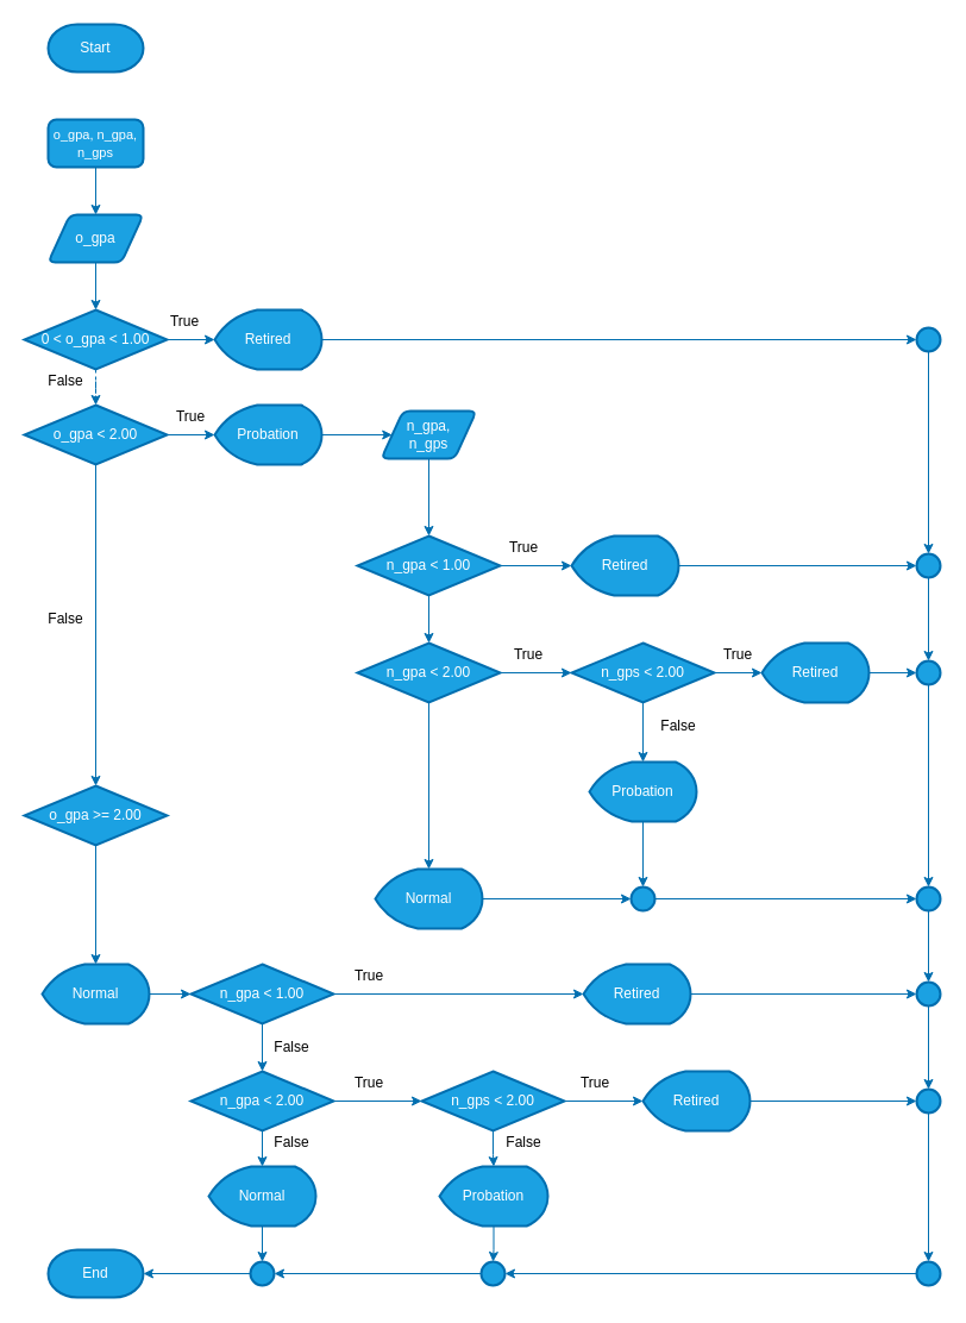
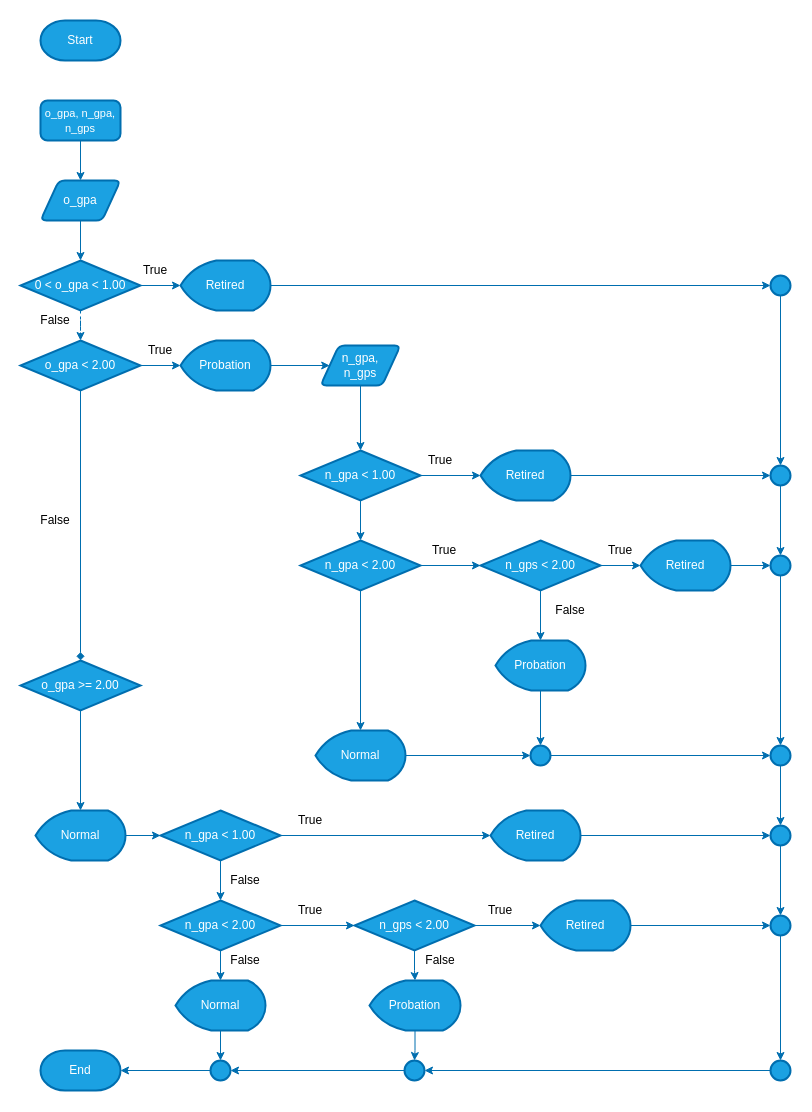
  <mxCell id="0" />
  <mxCell id="1" parent="0" />
  <mxCell id="2" value="Start" style="strokeWidth=2;html=1;shape=mxgraph.flowchart.terminator;whiteSpace=wrap;fillColor=#1ba1e2;strokeColor=#006EAF;fontColor=#ffffff;" parent="1" vertex="1"><mxGeometry x="40" y="20" width="80" height="40" as="geometry" /></mxCell>
  <mxCell id="3" value="" style="edgeStyle=orthogonalEdgeStyle;rounded=0;orthogonalLoop=1;jettySize=auto;html=1;fillColor=#1ba1e2;strokeColor=#006EAF;" parent="1" source="4" target="6" edge="1"><mxGeometry relative="1" as="geometry" /></mxCell>
  <mxCell id="4" value="&lt;font style=&quot;font-size: 11px&quot;&gt;o_gpa, n_gpa,&lt;br&gt;n_gps&lt;/font&gt;" style="rounded=1;whiteSpace=wrap;html=1;absoluteArcSize=1;arcSize=14;strokeWidth=2;fillColor=#1ba1e2;strokeColor=#006EAF;fontColor=#ffffff;" parent="1" vertex="1"><mxGeometry x="40" y="100" width="80" height="40" as="geometry" /></mxCell>
  <mxCell id="5" value="" style="edgeStyle=orthogonalEdgeStyle;rounded=0;orthogonalLoop=1;jettySize=auto;html=1;fillColor=#1ba1e2;strokeColor=#006EAF;" parent="1" source="6" target="9" edge="1"><mxGeometry relative="1" as="geometry" /></mxCell>
  <mxCell id="6" value="o_gpa" style="shape=parallelogram;html=1;strokeWidth=2;perimeter=parallelogramPerimeter;whiteSpace=wrap;rounded=1;arcSize=12;size=0.23;fillColor=#1ba1e2;strokeColor=#006EAF;fontColor=#ffffff;" parent="1" vertex="1"><mxGeometry x="40" y="180" width="80" height="40" as="geometry" /></mxCell>
  <mxCell id="7" value="" style="edgeStyle=orthogonalEdgeStyle;rounded=0;orthogonalLoop=1;jettySize=auto;html=1;fillColor=#1ba1e2;strokeColor=#006EAF;dashed=1;" parent="1" source="9" target="12" edge="1"><mxGeometry relative="1" as="geometry" /></mxCell>
  <mxCell id="8" value="" style="edgeStyle=orthogonalEdgeStyle;rounded=0;orthogonalLoop=1;jettySize=auto;html=1;fillColor=#1ba1e2;strokeColor=#006EAF;" parent="1" source="9" target="16" edge="1"><mxGeometry relative="1" as="geometry" /></mxCell>
  <mxCell id="9" value="0 &amp;lt; o_gpa &amp;lt; 1.00" style="strokeWidth=2;html=1;shape=mxgraph.flowchart.decision;whiteSpace=wrap;fillColor=#1ba1e2;strokeColor=#006EAF;fontColor=#ffffff;" parent="1" vertex="1"><mxGeometry x="20" y="260" width="120" height="50" as="geometry" /></mxCell>
- <mxCell id="10" value="" style="edgeStyle=orthogonalEdgeStyle;rounded=0;orthogonalLoop=1;jettySize=auto;html=1;fillColor=#1ba1e2;strokeColor=#006EAF;" parent="1" source="12" target="14" edge="1"><mxGeometry relative="1" as="geometry" /></mxCell>
+ <mxCell id="10" value="" style="edgeStyle=orthogonalEdgeStyle;rounded=0;orthogonalLoop=1;jettySize=auto;html=1;fillColor=#1ba1e2;strokeColor=#006EAF;endArrow=diamond;" parent="1" source="12" target="14" edge="1"><mxGeometry relative="1" as="geometry" /></mxCell>
  <mxCell id="11" value="" style="edgeStyle=orthogonalEdgeStyle;rounded=0;orthogonalLoop=1;jettySize=auto;html=1;fillColor=#1ba1e2;strokeColor=#006EAF;" parent="1" source="12" target="18" edge="1"><mxGeometry relative="1" as="geometry" /></mxCell>
  <mxCell id="12" value="o_gpa &amp;lt; 2.00" style="strokeWidth=2;html=1;shape=mxgraph.flowchart.decision;whiteSpace=wrap;fillColor=#1ba1e2;strokeColor=#006EAF;fontColor=#ffffff;" parent="1" vertex="1"><mxGeometry x="20" y="340" width="120" height="50" as="geometry" /></mxCell>
  <mxCell id="13" value="" style="edgeStyle=orthogonalEdgeStyle;rounded=0;orthogonalLoop=1;jettySize=auto;html=1;fillColor=#1ba1e2;strokeColor=#006EAF;" parent="1" source="14" target="20" edge="1"><mxGeometry relative="1" as="geometry" /></mxCell>
  <mxCell id="14" value="o_gpa &amp;gt;= 2.00" style="strokeWidth=2;html=1;shape=mxgraph.flowchart.decision;whiteSpace=wrap;fillColor=#1ba1e2;strokeColor=#006EAF;fontColor=#ffffff;" parent="1" vertex="1"><mxGeometry x="20" y="660" width="120" height="50" as="geometry" /></mxCell>
  <mxCell id="15" style="edgeStyle=orthogonalEdgeStyle;rounded=0;orthogonalLoop=1;jettySize=auto;html=1;entryX=0;entryY=0.5;entryDx=0;entryDy=0;entryPerimeter=0;fillColor=#1ba1e2;strokeColor=#006EAF;" parent="1" source="16" target="31" edge="1"><mxGeometry relative="1" as="geometry" /></mxCell>
  <mxCell id="16" value="Retired" style="strokeWidth=2;html=1;shape=mxgraph.flowchart.display;whiteSpace=wrap;fillColor=#1ba1e2;strokeColor=#006EAF;fontColor=#ffffff;" parent="1" vertex="1"><mxGeometry x="180" y="260" width="90" height="50" as="geometry" /></mxCell>
  <mxCell id="17" value="" style="edgeStyle=orthogonalEdgeStyle;rounded=0;orthogonalLoop=1;jettySize=auto;html=1;fillColor=#1ba1e2;strokeColor=#006EAF;" parent="1" source="18" target="22" edge="1"><mxGeometry relative="1" as="geometry" /></mxCell>
  <mxCell id="18" value="Probation" style="strokeWidth=2;html=1;shape=mxgraph.flowchart.display;whiteSpace=wrap;fillColor=#1ba1e2;strokeColor=#006EAF;fontColor=#ffffff;" parent="1" vertex="1"><mxGeometry x="180" y="340" width="90" height="50" as="geometry" /></mxCell>
  <mxCell id="19" value="" style="edgeStyle=orthogonalEdgeStyle;rounded=0;orthogonalLoop=1;jettySize=auto;html=1;fillColor=#1ba1e2;strokeColor=#006EAF;" parent="1" source="20" target="48" edge="1"><mxGeometry relative="1" as="geometry" /></mxCell>
  <mxCell id="20" value="Normal" style="strokeWidth=2;html=1;shape=mxgraph.flowchart.display;whiteSpace=wrap;fillColor=#1ba1e2;strokeColor=#006EAF;fontColor=#ffffff;" parent="1" vertex="1"><mxGeometry x="35" y="810" width="90" height="50" as="geometry" /></mxCell>
  <mxCell id="21" value="" style="edgeStyle=orthogonalEdgeStyle;rounded=0;orthogonalLoop=1;jettySize=auto;html=1;fillColor=#1ba1e2;strokeColor=#006EAF;" parent="1" source="22" target="25" edge="1"><mxGeometry relative="1" as="geometry" /></mxCell>
  <mxCell id="22" value="n_gpa,&lt;br&gt;n_gps" style="shape=parallelogram;html=1;strokeWidth=2;perimeter=parallelogramPerimeter;whiteSpace=wrap;rounded=1;arcSize=12;size=0.23;fillColor=#1ba1e2;strokeColor=#006EAF;fontColor=#ffffff;" parent="1" vertex="1"><mxGeometry x="320" y="345" width="80" height="40" as="geometry" /></mxCell>
  <mxCell id="23" value="" style="edgeStyle=orthogonalEdgeStyle;rounded=0;orthogonalLoop=1;jettySize=auto;html=1;fillColor=#1ba1e2;strokeColor=#006EAF;" parent="1" source="25" target="27" edge="1"><mxGeometry relative="1" as="geometry" /></mxCell>
  <mxCell id="24" value="" style="edgeStyle=orthogonalEdgeStyle;rounded=0;orthogonalLoop=1;jettySize=auto;html=1;fillColor=#1ba1e2;strokeColor=#006EAF;" parent="1" source="25" target="34" edge="1"><mxGeometry relative="1" as="geometry" /></mxCell>
  <mxCell id="25" value="n_gpa &amp;lt; 1.00" style="strokeWidth=2;html=1;shape=mxgraph.flowchart.decision;whiteSpace=wrap;fillColor=#1ba1e2;strokeColor=#006EAF;fontColor=#ffffff;" parent="1" vertex="1"><mxGeometry x="300" y="450" width="120" height="50" as="geometry" /></mxCell>
  <mxCell id="26" value="" style="edgeStyle=orthogonalEdgeStyle;rounded=0;orthogonalLoop=1;jettySize=auto;html=1;fillColor=#1ba1e2;strokeColor=#006EAF;" parent="1" source="27" target="29" edge="1"><mxGeometry relative="1" as="geometry" /></mxCell>
  <mxCell id="27" value="Retired" style="strokeWidth=2;html=1;shape=mxgraph.flowchart.display;whiteSpace=wrap;fillColor=#1ba1e2;strokeColor=#006EAF;fontColor=#ffffff;" parent="1" vertex="1"><mxGeometry x="480" y="450" width="90" height="50" as="geometry" /></mxCell>
  <mxCell id="28" value="" style="edgeStyle=orthogonalEdgeStyle;rounded=0;orthogonalLoop=1;jettySize=auto;html=1;fillColor=#1ba1e2;strokeColor=#006EAF;" parent="1" source="29" target="41" edge="1"><mxGeometry relative="1" as="geometry" /></mxCell>
  <mxCell id="29" value="" style="strokeWidth=2;html=1;shape=mxgraph.flowchart.start_2;whiteSpace=wrap;fillColor=#1ba1e2;strokeColor=#006EAF;fontColor=#ffffff;" parent="1" vertex="1"><mxGeometry x="770" y="465" width="20" height="20" as="geometry" /></mxCell>
  <mxCell id="30" value="" style="edgeStyle=orthogonalEdgeStyle;rounded=0;orthogonalLoop=1;jettySize=auto;html=1;fillColor=#1ba1e2;strokeColor=#006EAF;" parent="1" source="31" target="29" edge="1"><mxGeometry relative="1" as="geometry" /></mxCell>
  <mxCell id="31" value="" style="strokeWidth=2;html=1;shape=mxgraph.flowchart.start_2;whiteSpace=wrap;fillColor=#1ba1e2;strokeColor=#006EAF;fontColor=#ffffff;" parent="1" vertex="1"><mxGeometry x="770" y="275" width="20" height="20" as="geometry" /></mxCell>
  <mxCell id="32" value="" style="edgeStyle=orthogonalEdgeStyle;rounded=0;orthogonalLoop=1;jettySize=auto;html=1;fillColor=#1ba1e2;strokeColor=#006EAF;" parent="1" source="34" target="37" edge="1"><mxGeometry relative="1" as="geometry" /></mxCell>
  <mxCell id="33" value="" style="edgeStyle=orthogonalEdgeStyle;rounded=0;orthogonalLoop=1;jettySize=auto;html=1;fillColor=#1ba1e2;strokeColor=#006EAF;" parent="1" source="34" target="43" edge="1"><mxGeometry relative="1" as="geometry" /></mxCell>
  <mxCell id="34" value="n_gpa &amp;lt; 2.00" style="strokeWidth=2;html=1;shape=mxgraph.flowchart.decision;whiteSpace=wrap;fillColor=#1ba1e2;strokeColor=#006EAF;fontColor=#ffffff;" parent="1" vertex="1"><mxGeometry x="300" y="540" width="120" height="50" as="geometry" /></mxCell>
  <mxCell id="35" value="" style="edgeStyle=orthogonalEdgeStyle;rounded=0;orthogonalLoop=1;jettySize=auto;html=1;fillColor=#1ba1e2;strokeColor=#006EAF;" parent="1" source="37" target="39" edge="1"><mxGeometry relative="1" as="geometry" /></mxCell>
  <mxCell id="36" value="" style="edgeStyle=orthogonalEdgeStyle;rounded=0;orthogonalLoop=1;jettySize=auto;html=1;fillColor=#1ba1e2;strokeColor=#006EAF;" parent="1" source="37" target="55" edge="1"><mxGeometry relative="1" as="geometry" /></mxCell>
  <mxCell id="37" value="n_gps &amp;lt; 2.00" style="strokeWidth=2;html=1;shape=mxgraph.flowchart.decision;whiteSpace=wrap;fillColor=#1ba1e2;strokeColor=#006EAF;fontColor=#ffffff;" parent="1" vertex="1"><mxGeometry x="480" y="540" width="120" height="50" as="geometry" /></mxCell>
  <mxCell id="38" value="" style="edgeStyle=orthogonalEdgeStyle;rounded=0;orthogonalLoop=1;jettySize=auto;html=1;fillColor=#1ba1e2;strokeColor=#006EAF;" parent="1" source="39" target="41" edge="1"><mxGeometry relative="1" as="geometry" /></mxCell>
  <mxCell id="39" value="Retired" style="strokeWidth=2;html=1;shape=mxgraph.flowchart.display;whiteSpace=wrap;fillColor=#1ba1e2;strokeColor=#006EAF;fontColor=#ffffff;" parent="1" vertex="1"><mxGeometry x="640" y="540" width="90" height="50" as="geometry" /></mxCell>
  <mxCell id="40" value="" style="edgeStyle=orthogonalEdgeStyle;rounded=0;orthogonalLoop=1;jettySize=auto;html=1;fillColor=#1ba1e2;strokeColor=#006EAF;" parent="1" source="41" target="45" edge="1"><mxGeometry relative="1" as="geometry" /></mxCell>
  <mxCell id="41" value="" style="strokeWidth=2;html=1;shape=mxgraph.flowchart.start_2;whiteSpace=wrap;fillColor=#1ba1e2;strokeColor=#006EAF;fontColor=#ffffff;" parent="1" vertex="1"><mxGeometry x="770" y="555" width="20" height="20" as="geometry" /></mxCell>
  <mxCell id="42" style="edgeStyle=orthogonalEdgeStyle;rounded=0;orthogonalLoop=1;jettySize=auto;html=1;entryX=0;entryY=0.5;entryDx=0;entryDy=0;entryPerimeter=0;fillColor=#1ba1e2;strokeColor=#006EAF;" parent="1" source="43" target="57" edge="1"><mxGeometry relative="1" as="geometry" /></mxCell>
  <mxCell id="43" value="Normal" style="strokeWidth=2;html=1;shape=mxgraph.flowchart.display;whiteSpace=wrap;fillColor=#1ba1e2;strokeColor=#006EAF;fontColor=#ffffff;" parent="1" vertex="1"><mxGeometry x="315" y="730" width="90" height="50" as="geometry" /></mxCell>
  <mxCell id="44" value="" style="edgeStyle=orthogonalEdgeStyle;rounded=0;orthogonalLoop=1;jettySize=auto;html=1;fillColor=#1ba1e2;strokeColor=#006EAF;" parent="1" source="45" target="59" edge="1"><mxGeometry relative="1" as="geometry" /></mxCell>
  <mxCell id="45" value="" style="strokeWidth=2;html=1;shape=mxgraph.flowchart.start_2;whiteSpace=wrap;fillColor=#1ba1e2;strokeColor=#006EAF;fontColor=#ffffff;" parent="1" vertex="1"><mxGeometry x="770" y="745" width="20" height="20" as="geometry" /></mxCell>
  <mxCell id="46" value="" style="edgeStyle=orthogonalEdgeStyle;rounded=0;orthogonalLoop=1;jettySize=auto;html=1;fillColor=#1ba1e2;strokeColor=#006EAF;" parent="1" source="48" target="50" edge="1"><mxGeometry relative="1" as="geometry" /></mxCell>
  <mxCell id="47" value="" style="edgeStyle=orthogonalEdgeStyle;rounded=0;orthogonalLoop=1;jettySize=auto;html=1;fillColor=#1ba1e2;strokeColor=#006EAF;" parent="1" source="48" target="53" edge="1"><mxGeometry relative="1" as="geometry" /></mxCell>
  <mxCell id="48" value="n_gpa &amp;lt; 1.00" style="strokeWidth=2;html=1;shape=mxgraph.flowchart.decision;whiteSpace=wrap;fillColor=#1ba1e2;strokeColor=#006EAF;fontColor=#ffffff;" parent="1" vertex="1"><mxGeometry x="160" y="810" width="120" height="50" as="geometry" /></mxCell>
  <mxCell id="49" style="edgeStyle=orthogonalEdgeStyle;rounded=0;orthogonalLoop=1;jettySize=auto;html=1;exitX=1;exitY=0.5;exitDx=0;exitDy=0;exitPerimeter=0;entryX=0;entryY=0.5;entryDx=0;entryDy=0;entryPerimeter=0;fillColor=#1ba1e2;strokeColor=#006EAF;" parent="1" source="50" target="59" edge="1"><mxGeometry relative="1" as="geometry" /></mxCell>
  <mxCell id="50" value="Retired" style="strokeWidth=2;html=1;shape=mxgraph.flowchart.display;whiteSpace=wrap;fillColor=#1ba1e2;strokeColor=#006EAF;fontColor=#ffffff;" parent="1" vertex="1"><mxGeometry x="490" y="810" width="90" height="50" as="geometry" /></mxCell>
  <mxCell id="51" value="" style="edgeStyle=orthogonalEdgeStyle;rounded=0;orthogonalLoop=1;jettySize=auto;html=1;fillColor=#1ba1e2;strokeColor=#006EAF;" parent="1" source="53" target="62" edge="1"><mxGeometry relative="1" as="geometry" /></mxCell>
  <mxCell id="52" value="" style="edgeStyle=orthogonalEdgeStyle;rounded=0;orthogonalLoop=1;jettySize=auto;html=1;fillColor=#1ba1e2;strokeColor=#006EAF;" parent="1" source="53" target="64" edge="1"><mxGeometry relative="1" as="geometry" /></mxCell>
  <mxCell id="53" value="n_gpa &amp;lt; 2.00" style="strokeWidth=2;html=1;shape=mxgraph.flowchart.decision;whiteSpace=wrap;fillColor=#1ba1e2;strokeColor=#006EAF;fontColor=#ffffff;" parent="1" vertex="1"><mxGeometry x="160" y="900" width="120" height="50" as="geometry" /></mxCell>
  <mxCell id="54" value="" style="edgeStyle=orthogonalEdgeStyle;rounded=0;orthogonalLoop=1;jettySize=auto;html=1;fillColor=#1ba1e2;strokeColor=#006EAF;" parent="1" source="55" target="57" edge="1"><mxGeometry relative="1" as="geometry" /></mxCell>
  <mxCell id="55" value="Probation" style="strokeWidth=2;html=1;shape=mxgraph.flowchart.display;whiteSpace=wrap;fillColor=#1ba1e2;strokeColor=#006EAF;fontColor=#ffffff;" parent="1" vertex="1"><mxGeometry x="495" y="640" width="90" height="50" as="geometry" /></mxCell>
  <mxCell id="56" style="edgeStyle=orthogonalEdgeStyle;rounded=0;orthogonalLoop=1;jettySize=auto;html=1;entryX=0;entryY=0.5;entryDx=0;entryDy=0;entryPerimeter=0;fillColor=#1ba1e2;strokeColor=#006EAF;" parent="1" source="57" target="45" edge="1"><mxGeometry relative="1" as="geometry" /></mxCell>
  <mxCell id="57" value="" style="strokeWidth=2;html=1;shape=mxgraph.flowchart.start_2;whiteSpace=wrap;fillColor=#1ba1e2;strokeColor=#006EAF;fontColor=#ffffff;" parent="1" vertex="1"><mxGeometry x="530" y="745" width="20" height="20" as="geometry" /></mxCell>
  <mxCell id="58" value="" style="edgeStyle=orthogonalEdgeStyle;rounded=0;orthogonalLoop=1;jettySize=auto;html=1;fillColor=#1ba1e2;strokeColor=#006EAF;" parent="1" source="59" target="70" edge="1"><mxGeometry relative="1" as="geometry" /></mxCell>
  <mxCell id="59" value="" style="strokeWidth=2;html=1;shape=mxgraph.flowchart.start_2;whiteSpace=wrap;fillColor=#1ba1e2;strokeColor=#006EAF;fontColor=#ffffff;" parent="1" vertex="1"><mxGeometry x="770" y="825" width="20" height="20" as="geometry" /></mxCell>
  <mxCell id="60" value="" style="edgeStyle=orthogonalEdgeStyle;rounded=0;orthogonalLoop=1;jettySize=auto;html=1;fillColor=#1ba1e2;strokeColor=#006EAF;" parent="1" source="62" target="66" edge="1"><mxGeometry relative="1" as="geometry" /></mxCell>
  <mxCell id="61" value="" style="edgeStyle=orthogonalEdgeStyle;rounded=0;orthogonalLoop=1;jettySize=auto;html=1;fillColor=#1ba1e2;strokeColor=#006EAF;" parent="1" source="62" target="68" edge="1"><mxGeometry relative="1" as="geometry" /></mxCell>
  <mxCell id="62" value="n_gps &amp;lt; 2.00" style="strokeWidth=2;html=1;shape=mxgraph.flowchart.decision;whiteSpace=wrap;fillColor=#1ba1e2;strokeColor=#006EAF;fontColor=#ffffff;" parent="1" vertex="1"><mxGeometry x="354" y="900" width="120" height="50" as="geometry" /></mxCell>
  <mxCell id="63" value="" style="edgeStyle=orthogonalEdgeStyle;rounded=0;orthogonalLoop=1;jettySize=auto;html=1;fillColor=#1ba1e2;strokeColor=#006EAF;" parent="1" source="64" target="74" edge="1"><mxGeometry relative="1" as="geometry" /></mxCell>
  <mxCell id="64" value="Normal" style="strokeWidth=2;html=1;shape=mxgraph.flowchart.display;whiteSpace=wrap;fillColor=#1ba1e2;strokeColor=#006EAF;fontColor=#ffffff;" parent="1" vertex="1"><mxGeometry x="175" y="980" width="90" height="50" as="geometry" /></mxCell>
  <mxCell id="65" style="edgeStyle=orthogonalEdgeStyle;rounded=0;orthogonalLoop=1;jettySize=auto;html=1;entryX=0;entryY=0.5;entryDx=0;entryDy=0;entryPerimeter=0;fillColor=#1ba1e2;strokeColor=#006EAF;" parent="1" source="66" target="70" edge="1"><mxGeometry relative="1" as="geometry" /></mxCell>
  <mxCell id="66" value="Retired" style="strokeWidth=2;html=1;shape=mxgraph.flowchart.display;whiteSpace=wrap;fillColor=#1ba1e2;strokeColor=#006EAF;fontColor=#ffffff;" parent="1" vertex="1"><mxGeometry x="540" y="900" width="90" height="50" as="geometry" /></mxCell>
  <mxCell id="67" value="" style="edgeStyle=orthogonalEdgeStyle;rounded=0;orthogonalLoop=1;jettySize=auto;html=1;fillColor=#1ba1e2;strokeColor=#006EAF;" parent="1" source="68" target="76" edge="1"><mxGeometry relative="1" as="geometry" /></mxCell>
  <mxCell id="68" value="Probation" style="strokeWidth=2;html=1;shape=mxgraph.flowchart.display;whiteSpace=wrap;fillColor=#1ba1e2;strokeColor=#006EAF;fontColor=#ffffff;" parent="1" vertex="1"><mxGeometry x="369" y="980" width="91" height="50" as="geometry" /></mxCell>
  <mxCell id="69" value="" style="edgeStyle=orthogonalEdgeStyle;rounded=0;orthogonalLoop=1;jettySize=auto;html=1;fillColor=#1ba1e2;strokeColor=#006EAF;" parent="1" source="70" target="72" edge="1"><mxGeometry relative="1" as="geometry" /></mxCell>
  <mxCell id="70" value="" style="strokeWidth=2;html=1;shape=mxgraph.flowchart.start_2;whiteSpace=wrap;fillColor=#1ba1e2;strokeColor=#006EAF;fontColor=#ffffff;" parent="1" vertex="1"><mxGeometry x="770" y="915" width="20" height="20" as="geometry" /></mxCell>
  <mxCell id="71" style="edgeStyle=orthogonalEdgeStyle;rounded=0;orthogonalLoop=1;jettySize=auto;html=1;entryX=1;entryY=0.5;entryDx=0;entryDy=0;entryPerimeter=0;fillColor=#1ba1e2;strokeColor=#006EAF;" parent="1" source="72" target="76" edge="1"><mxGeometry relative="1" as="geometry" /></mxCell>
  <mxCell id="72" value="" style="strokeWidth=2;html=1;shape=mxgraph.flowchart.start_2;whiteSpace=wrap;fillColor=#1ba1e2;strokeColor=#006EAF;fontColor=#ffffff;" parent="1" vertex="1"><mxGeometry x="770" y="1060" width="20" height="20" as="geometry" /></mxCell>
  <mxCell id="73" value="" style="edgeStyle=orthogonalEdgeStyle;rounded=0;orthogonalLoop=1;jettySize=auto;html=1;fillColor=#1ba1e2;strokeColor=#006EAF;" parent="1" source="74" target="77" edge="1"><mxGeometry relative="1" as="geometry" /></mxCell>
  <mxCell id="74" value="" style="strokeWidth=2;html=1;shape=mxgraph.flowchart.start_2;whiteSpace=wrap;fillColor=#1ba1e2;strokeColor=#006EAF;fontColor=#ffffff;" parent="1" vertex="1"><mxGeometry x="210" y="1060" width="20" height="20" as="geometry" /></mxCell>
  <mxCell id="75" style="edgeStyle=orthogonalEdgeStyle;rounded=0;orthogonalLoop=1;jettySize=auto;html=1;fillColor=#1ba1e2;strokeColor=#006EAF;" parent="1" source="76" target="74" edge="1"><mxGeometry relative="1" as="geometry" /></mxCell>
  <mxCell id="76" value="" style="strokeWidth=2;html=1;shape=mxgraph.flowchart.start_2;whiteSpace=wrap;fillColor=#1ba1e2;strokeColor=#006EAF;fontColor=#ffffff;" parent="1" vertex="1"><mxGeometry x="404" y="1060" width="20" height="20" as="geometry" /></mxCell>
  <mxCell id="77" value="End" style="strokeWidth=2;html=1;shape=mxgraph.flowchart.terminator;whiteSpace=wrap;fillColor=#1ba1e2;strokeColor=#006EAF;fontColor=#ffffff;" parent="1" vertex="1"><mxGeometry x="40" y="1050" width="80" height="40" as="geometry" /></mxCell>
  <mxCell id="78" value="True" style="text;html=1;strokeColor=none;fillColor=none;align=center;verticalAlign=middle;whiteSpace=wrap;rounded=0;" parent="1" vertex="1"><mxGeometry x="135" y="260" width="40" height="20" as="geometry" /></mxCell>
  <mxCell id="79" value="False" style="text;html=1;strokeColor=none;fillColor=none;align=center;verticalAlign=middle;whiteSpace=wrap;rounded=0;" parent="1" vertex="1"><mxGeometry x="35" y="310" width="40" height="20" as="geometry" /></mxCell>
  <mxCell id="80" value="False" style="text;html=1;strokeColor=none;fillColor=none;align=center;verticalAlign=middle;whiteSpace=wrap;rounded=0;" parent="1" vertex="1"><mxGeometry x="35" y="510" width="40" height="20" as="geometry" /></mxCell>
  <mxCell id="81" value="True" style="text;html=1;strokeColor=none;fillColor=none;align=center;verticalAlign=middle;whiteSpace=wrap;rounded=0;" parent="1" vertex="1"><mxGeometry x="140" y="340" width="40" height="20" as="geometry" /></mxCell>
  <mxCell id="82" value="True" style="text;html=1;strokeColor=none;fillColor=none;align=center;verticalAlign=middle;whiteSpace=wrap;rounded=0;" parent="1" vertex="1"><mxGeometry x="420" y="450" width="40" height="20" as="geometry" /></mxCell>
  <mxCell id="83" value="True" style="text;html=1;strokeColor=none;fillColor=none;align=center;verticalAlign=middle;whiteSpace=wrap;rounded=0;" parent="1" vertex="1"><mxGeometry x="424" y="540" width="40" height="20" as="geometry" /></mxCell>
  <mxCell id="84" value="True" style="text;html=1;strokeColor=none;fillColor=none;align=center;verticalAlign=middle;whiteSpace=wrap;rounded=0;" parent="1" vertex="1"><mxGeometry x="600" y="540" width="40" height="20" as="geometry" /></mxCell>
  <mxCell id="85" value="True" style="text;html=1;strokeColor=none;fillColor=none;align=center;verticalAlign=middle;whiteSpace=wrap;rounded=0;" parent="1" vertex="1"><mxGeometry x="290" y="810" width="40" height="20" as="geometry" /></mxCell>
  <mxCell id="86" value="False" style="text;html=1;strokeColor=none;fillColor=none;align=center;verticalAlign=middle;whiteSpace=wrap;rounded=0;" parent="1" vertex="1"><mxGeometry x="225" y="870" width="40" height="20" as="geometry" /></mxCell>
  <mxCell id="87" value="False" style="text;html=1;strokeColor=none;fillColor=none;align=center;verticalAlign=middle;whiteSpace=wrap;rounded=0;" parent="1" vertex="1"><mxGeometry x="225" y="950" width="40" height="20" as="geometry" /></mxCell>
  <mxCell id="88" value="True" style="text;html=1;strokeColor=none;fillColor=none;align=center;verticalAlign=middle;whiteSpace=wrap;rounded=0;" parent="1" vertex="1"><mxGeometry x="290" y="900" width="40" height="20" as="geometry" /></mxCell>
  <mxCell id="89" value="True" style="text;html=1;strokeColor=none;fillColor=none;align=center;verticalAlign=middle;whiteSpace=wrap;rounded=0;" parent="1" vertex="1"><mxGeometry x="480" y="900" width="40" height="20" as="geometry" /></mxCell>
  <mxCell id="90" value="False" style="text;html=1;strokeColor=none;fillColor=none;align=center;verticalAlign=middle;whiteSpace=wrap;rounded=0;" parent="1" vertex="1"><mxGeometry x="420" y="950" width="40" height="20" as="geometry" /></mxCell>
  <mxCell id="91" value="False" style="text;html=1;strokeColor=none;fillColor=none;align=center;verticalAlign=middle;whiteSpace=wrap;rounded=0;" parent="1" vertex="1"><mxGeometry x="550" y="600" width="40" height="20" as="geometry" /></mxCell>
